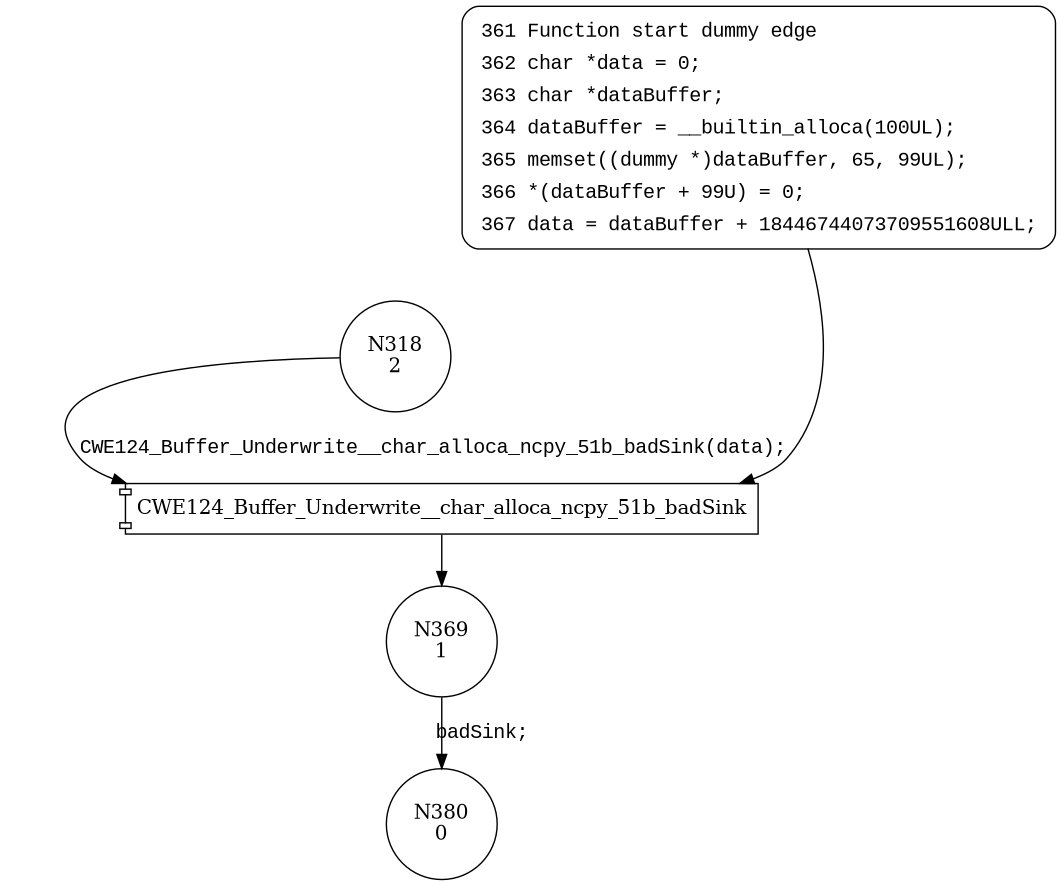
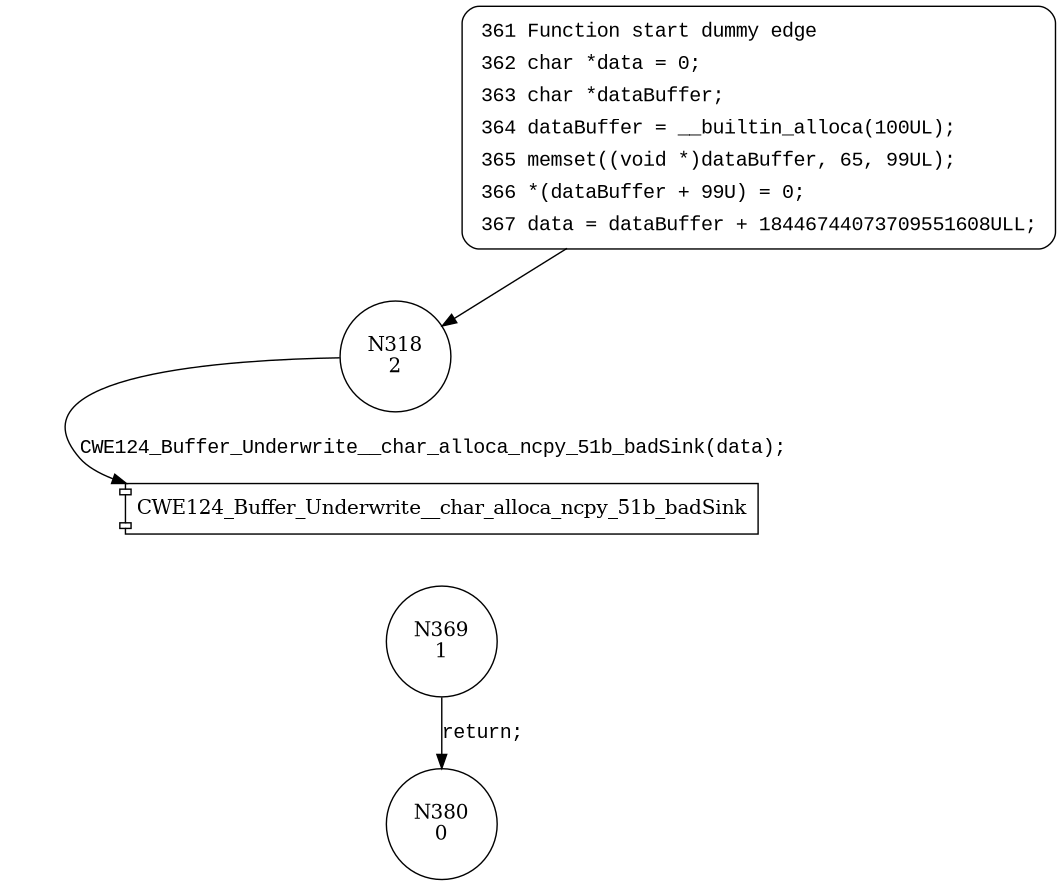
  digraph {
    node [shape=circle]
    edge [fontname="Courier New"]
    n1 [label="N318\n2"]
    n2 [label=CWE124_Buffer_Underwrite__char_alloca_ncpy_51b_badSink shape=component]
    n3 [label="N369\n1"]
    n4 [label="N380\n0"]
-   n5 [fillcolor=white fontname="Courier New" label=<<table border="0" cellborder="0" cellpadding="3" bgcolor="white"><tr><td align="right">361</td><td align="left">Function start dummy edge</td></tr><tr><td align="right">362</td><td align="left">char *data = 0;</td></tr><tr><td align="right">363</td><td align="left">char *dataBuffer;</td></tr><tr><td align="right">364</td><td align="left">dataBuffer = __builtin_alloca(100UL);</td></tr><tr><td align="right">365</td><td align="left">memset((dummy *)dataBuffer, 65, 99UL);</td></tr><tr><td align="right">366</td><td align="left">*(dataBuffer + 99U) = 0;</td></tr><tr><td align="right">367</td><td align="left">data = dataBuffer + 18446744073709551608ULL;</td></tr></table>> penwidth=1 shape=Mrecord style="filled,bold"]
+   n5 [fillcolor=white fontname="Courier New" label=<<table border="0" cellborder="0" cellpadding="3" bgcolor="white"><tr><td align="right">361</td><td align="left">Function start dummy edge</td></tr><tr><td align="right">362</td><td align="left">char *data = 0;</td></tr><tr><td align="right">363</td><td align="left">char *dataBuffer;</td></tr><tr><td align="right">364</td><td align="left">dataBuffer = __builtin_alloca(100UL);</td></tr><tr><td align="right">365</td><td align="left">memset((void *)dataBuffer, 65, 99UL);</td></tr><tr><td align="right">366</td><td align="left">*(dataBuffer + 99U) = 0;</td></tr><tr><td align="right">367</td><td align="left">data = dataBuffer + 18446744073709551608ULL;</td></tr></table>> penwidth=1 shape=Mrecord style="filled,bold"]
    n1 -> n2 [label="CWE124_Buffer_Underwrite__char_alloca_ncpy_51b_badSink(data);"]
-   n2 -> n3
-   n3 -> n4 [label="badSink;"]
-   n5 -> n2 [fontname=""]
+   n3 -> n4 [label="return;"]
+   n5 -> n1 [fontname=""]
  }
